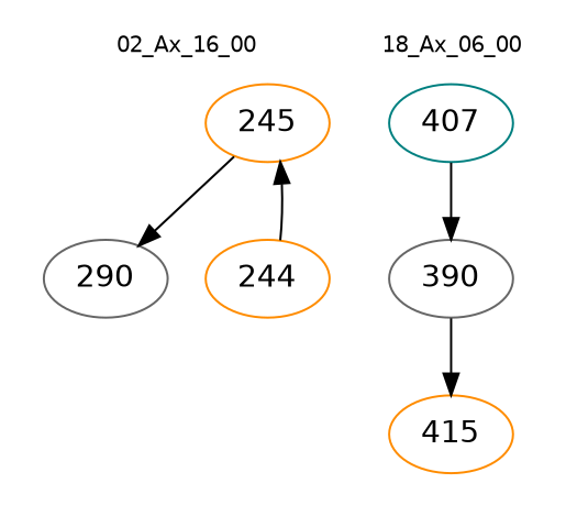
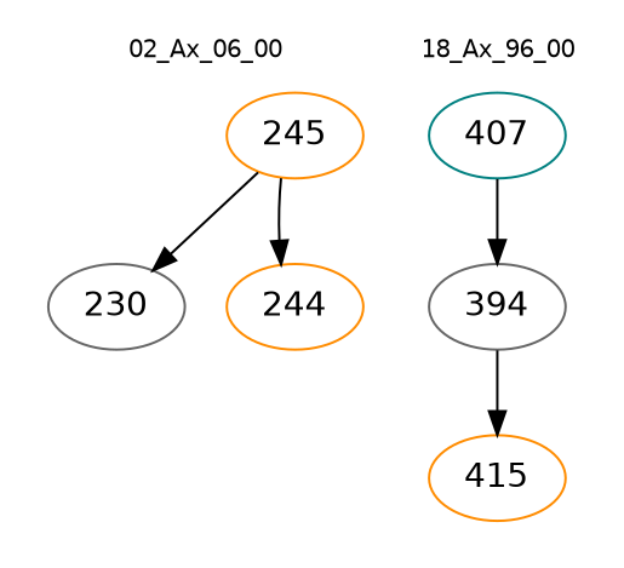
  digraph {
    fontname="DejaVu Sans"
    node [color=darkorange fontname="DejaVu Sans"]
    edge [color=black fontname="DejaVu Sans"]
    n1 [label=245]
-   n2 [color=gray40 label=290]
+   n2 [color=gray40 label=230]
    n3 [label=244]
    n4 [color=teal label=407]
-   n5 [color=gray40 label=390]
+   n5 [color=gray40 label=394]
    n6 [label=415]
    subgraph cluster_1 {
      color=white
      fontsize=10
-     label="02_Ax_16_00"
+     label="02_Ax_06_00"
      n1
      n2
      n3
    }
    subgraph cluster_2 {
      color=white
      fontsize=10
-     label="18_Ax_06_00"
+     label="18_Ax_96_00"
      n4
      n5
      n6
    }
    n1 -> n2
-   n3 -> n1
+   n1 -> n3
    n4 -> n5
    n5 -> n6
  }
